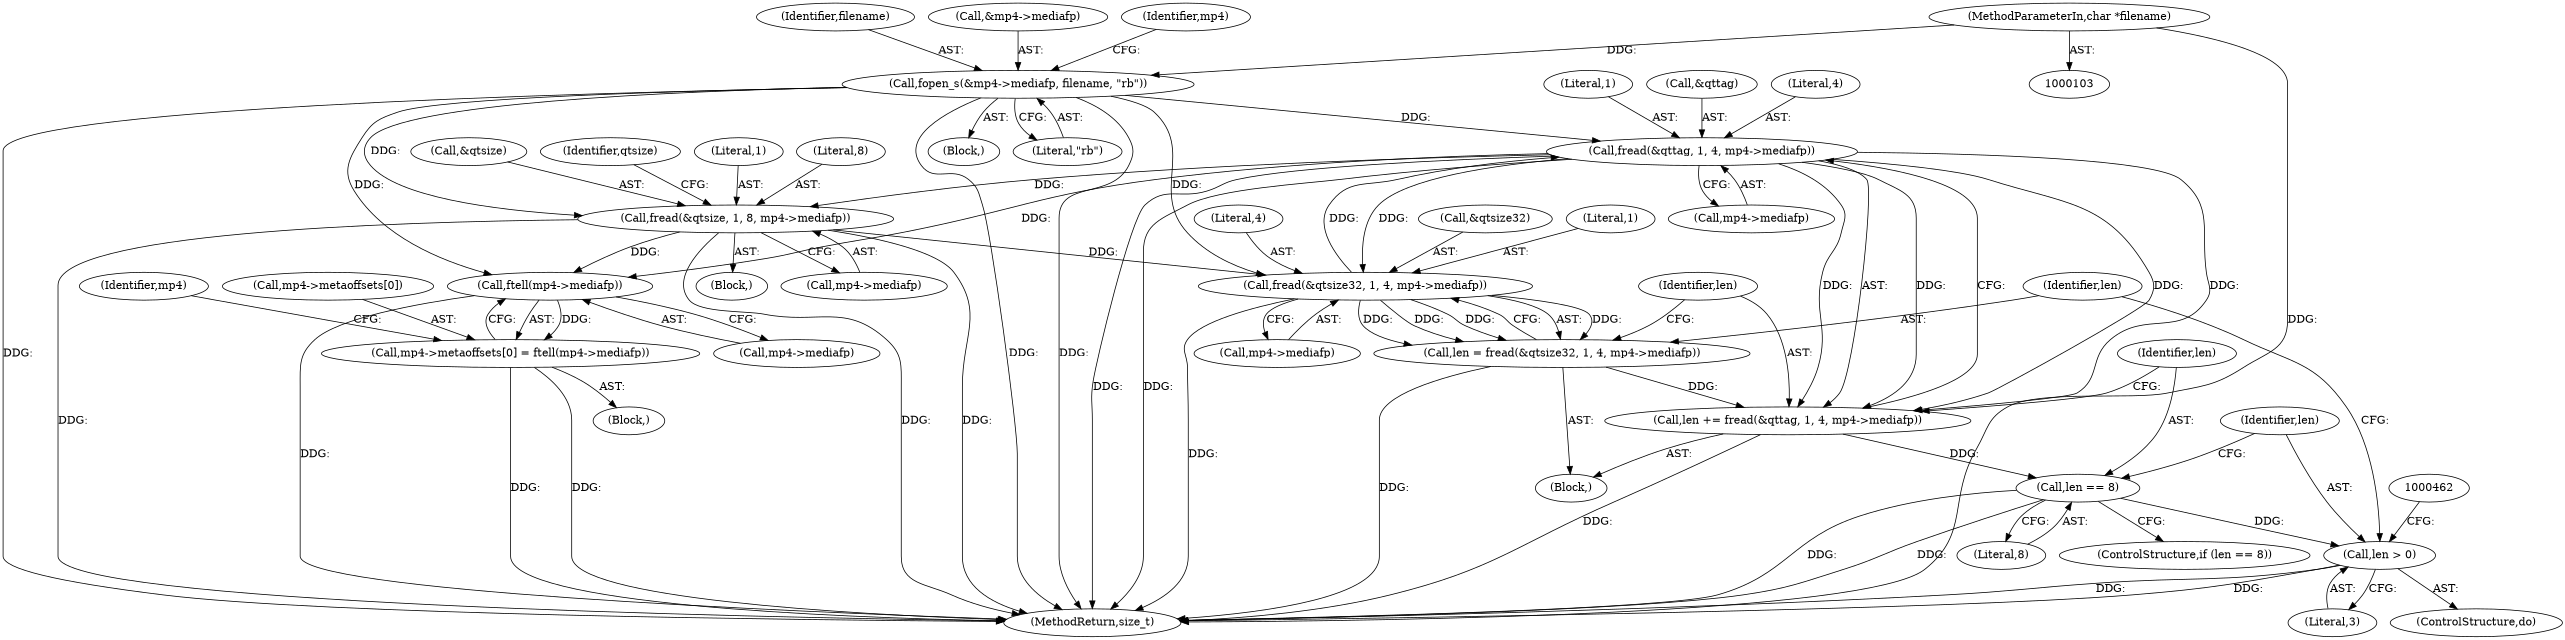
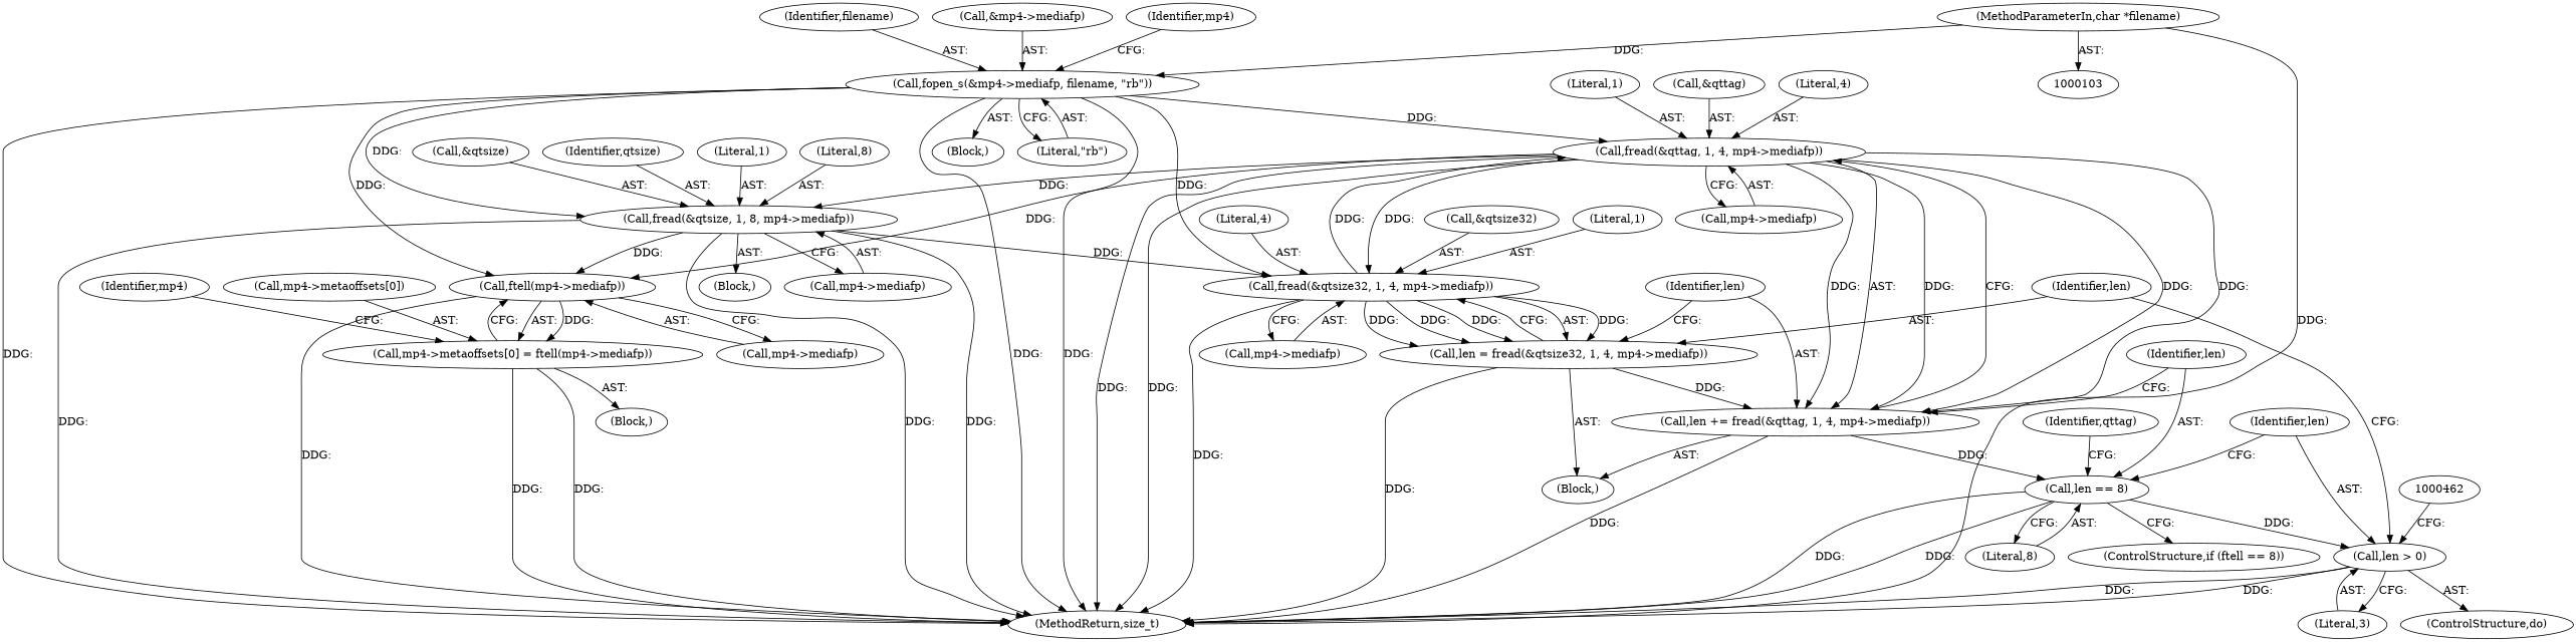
  digraph {
    n1 [label="(Call,fread(&qttag, 1, 4, mp4->mediafp))"]
    n2 [label="(Call,fread(&qtsize32, 1, 4, mp4->mediafp))"]
    n3 [label="(Call,fread(&qtsize, 1, 8, mp4->mediafp))"]
    n4 [label="(Call,len += fread(&qttag, 1, 4, mp4->mediafp))"]
    n5 [label="(Call,ftell(mp4->mediafp))"]
    n6 [label="(Call,mp4->mediafp)"]
    n7 [label="(MethodReturn,size_t)"]
    n8 [label="(Call,len = fread(&qtsize32, 1, 4, mp4->mediafp))"]
    n9 [label="(Call,mp4->mediafp)"]
    n10 [label="(Block,)"]
    n11 [label="(Call,mp4->mediafp)"]
    n12 [label="(Block,)"]
    n13 [label="(Call,len == 8)"]
    n14 [label="(Call,mp4->metaoffsets[0] = ftell(mp4->mediafp))"]
    n15 [label="(Call,mp4->mediafp)"]
    n16 [label="(Call,fopen_s(&mp4->mediafp, filename, \"rb\"))"]
    n17 [label="(Block,)"]
    n18 [label="(Literal,\"rb\")"]
    n19 [label="(MethodParameterIn,char *filename)"]
    1000103
    n21 [label="(Call,len > 0)"]
    n22 [label="(Literal,8)"]
-   n23 [label="(ControlStructure,if (len == 8))"]
+   n23 [label="(ControlStructure,if (ftell == 8))"]
    n24 [label="(ControlStructure,do)"]
    n25 [label="(Literal,3)"]
    n26 [label="(Block,)"]
    n27 [label="(Identifier,qtsize)"]
    n28 [label="(Identifier,len)"]
    n29 [label="(Call,&mp4->mediafp)"]
    n30 [label="(Literal,4)"]
    n31 [label="(Call,&qttag)"]
    n32 [label="(Literal,1)"]
    n33 [label="(Identifier,len)"]
    n34 [label="(Identifier,len)"]
    n35 [label="(Call,&qtsize32)"]
+   n36 [label="(Identifier,qttag)"]
    n37 [label="(Literal,1)"]
    n38 [label="(Literal,4)"]
    n39 [label="(Identifier,mp4)"]
    n40 [label="(Call,mp4->metaoffsets[0])"]
    n41 [label="(Identifier,len)"]
    n42 [label="(Identifier,mp4)"]
    n43 [label="(Literal,8)"]
    n44 [label="(Literal,1)"]
    n45 [label="(Call,&qtsize)"]
    n46 [label="(Identifier,filename)"]
    n47 [label=1000462]
    n1 -> n2 [label="DDG: "]
    n1 -> n3 [label="DDG: "]
    n1 -> n4 [label="AST: "]
    n1 -> n4 [label="DDG: "]
    n1 -> n4 [label="DDG: "]
    n1 -> n4 [label="DDG: "]
    n1 -> n4 [label="DDG: "]
    n1 -> n5 [label="DDG: "]
    n1 -> n6 [label="CFG: "]
    n1 -> n7 [label="DDG: "]
    n1 -> n7 [label="DDG: "]
    n2 -> n1 [label="DDG: "]
    n2 -> n7 [label="DDG: "]
    n2 -> n8 [label="AST: "]
    n2 -> n8 [label="DDG: "]
    n2 -> n8 [label="DDG: "]
    n2 -> n8 [label="DDG: "]
    n2 -> n8 [label="DDG: "]
    n2 -> n9 [label="CFG: "]
    n3 -> n2 [label="DDG: "]
    n3 -> n5 [label="DDG: "]
    n3 -> n7 [label="DDG: "]
    n3 -> n7 [label="DDG: "]
    n3 -> n7 [label="DDG: "]
    n3 -> n10 [label="AST: "]
    n3 -> n11 [label="CFG: "]
    n4 -> n1 [label="CFG: "]
    n4 -> n7 [label="DDG: "]
    n4 -> n12 [label="AST: "]
    n4 -> n13 [label="DDG: "]
    n5 -> n7 [label="DDG: "]
    n5 -> n14 [label="AST: "]
    n5 -> n14 [label="DDG: "]
    n5 -> n15 [label="CFG: "]
    n6 -> n1 [label="AST: "]
    n8 -> n2 [label="CFG: "]
    n8 -> n4 [label="DDG: "]
    n8 -> n7 [label="DDG: "]
    n8 -> n12 [label="AST: "]
    n9 -> n2 [label="AST: "]
    n11 -> n3 [label="AST: "]
    n13 -> n7 [label="DDG: "]
    n13 -> n7 [label="DDG: "]
    n13 -> n21 [label="DDG: "]
    n13 -> n22 [label="CFG: "]
    n13 -> n23 [label="CFG: "]
    n14 -> n5 [label="CFG: "]
    n14 -> n7 [label="DDG: "]
    n14 -> n7 [label="DDG: "]
    n14 -> n26 [label="AST: "]
    n15 -> n5 [label="AST: "]
    n16 -> n1 [label="DDG: "]
    n16 -> n2 [label="DDG: "]
    n16 -> n3 [label="DDG: "]
    n16 -> n5 [label="DDG: "]
    n16 -> n7 [label="DDG: "]
    n16 -> n7 [label="DDG: "]
    n16 -> n7 [label="DDG: "]
    n16 -> n17 [label="AST: "]
    n16 -> n18 [label="CFG: "]
    n18 -> n16 [label="AST: "]
    n19 -> n7 [label="DDG: "]
    n19 -> n16 [label="DDG: "]
    n19 -> 1000103 [label="AST: "]
    n21 -> n7 [label="DDG: "]
    n21 -> n7 [label="DDG: "]
    n21 -> n24 [label="AST: "]
    n21 -> n25 [label="CFG: "]
    n22 -> n13 [label="AST: "]
    n25 -> n21 [label="AST: "]
-   n27 -> n3 [label="CFG: "]
+   n27 -> n3 [label="AST: "]
    n28 -> n4 [label="CFG: "]
    n28 -> n13 [label="AST: "]
    n29 -> n16 [label="AST: "]
    n30 -> n2 [label="AST: "]
    n31 -> n1 [label="AST: "]
    n32 -> n3 [label="AST: "]
    n33 -> n4 [label="AST: "]
    n33 -> n8 [label="CFG: "]
    n34 -> n13 [label="CFG: "]
    n34 -> n21 [label="AST: "]
    n35 -> n2 [label="AST: "]
+   n36 -> n13 [label="CFG: "]
    n37 -> n2 [label="AST: "]
    n38 -> n1 [label="AST: "]
    n39 -> n14 [label="CFG: "]
    n40 -> n14 [label="AST: "]
    n41 -> n8 [label="AST: "]
    n41 -> n21 [label="CFG: "]
    n42 -> n16 [label="CFG: "]
    n43 -> n3 [label="AST: "]
    n44 -> n1 [label="AST: "]
    n45 -> n3 [label="AST: "]
    n46 -> n16 [label="AST: "]
    n47 -> n21 [label="CFG: "]
  }
